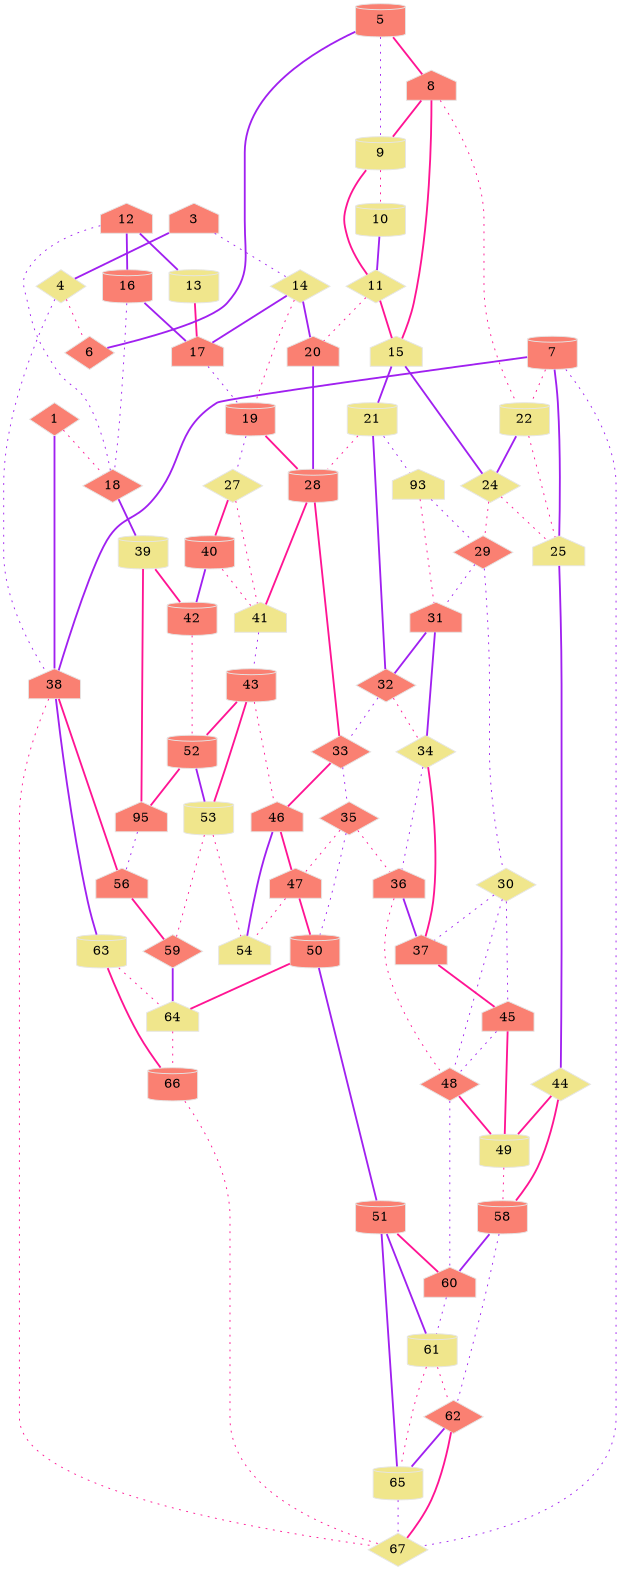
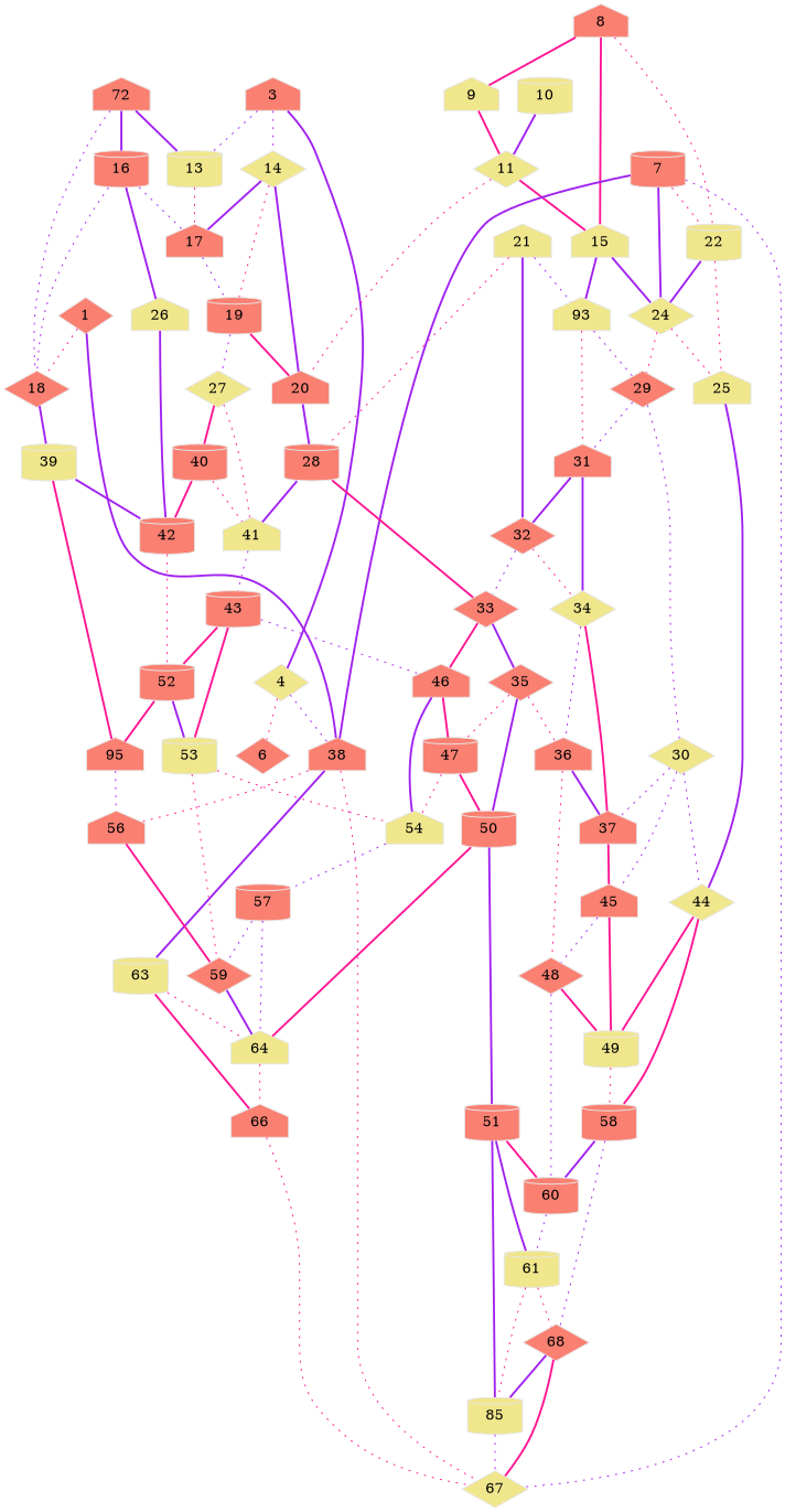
  graph {
    node [color=gray90 fillcolor=salmon shape=house style=filled]
    edge [color=purple style=bold weight=1.0]
    1 [shape=diamond]
    18 [shape=diamond]
    38
    39 [fillcolor=khaki shape=cylinder]
    67 [fillcolor=khaki shape=diamond]
    56
    63 [fillcolor=khaki shape=cylinder]
-   12
+   12 [label=72]
    13 [fillcolor=khaki shape=cylinder]
    16 [shape=cylinder]
    17
    3
    4 [fillcolor=khaki shape=diamond]
    14 [fillcolor=khaki shape=diamond]
    6 [shape=diamond]
    20
    19 [shape=cylinder]
-   5 [shape=cylinder]
    8
-   9 [fillcolor=khaki shape=cylinder]
+   9 [fillcolor=khaki]
    22 [fillcolor=khaki shape=cylinder]
    15 [fillcolor=khaki]
    10 [fillcolor=khaki shape=cylinder]
    11 [fillcolor=khaki shape=diamond]
    7 [shape=cylinder]
    25 [fillcolor=khaki]
    24 [fillcolor=khaki shape=diamond]
    44 [fillcolor=khaki shape=diamond]
-   21 [fillcolor=khaki shape=cylinder]
+   21 [fillcolor=khaki]
    28 [shape=cylinder]
+   26 [fillcolor=khaki]
    27 [fillcolor=khaki shape=diamond]
    n33 [fillcolor=khaki label=93]
    32 [shape=diamond]
    29 [shape=diamond]
    42 [shape=cylinder]
    n37 [label=95]
    40 [shape=cylinder]
    41 [fillcolor=khaki]
    33 [shape=diamond]
    31
    34 [fillcolor=khaki shape=diamond]
    30 [fillcolor=khaki shape=diamond]
    49 [fillcolor=khaki shape=cylinder]
    58 [shape=cylinder]
    52 [shape=cylinder]
    43 [shape=cylinder]
    35 [shape=diamond]
    46
    37
    45
    48 [shape=diamond]
    36
-   47
+   47 [shape=cylinder]
    50 [shape=cylinder]
    54 [fillcolor=khaki]
    51 [shape=cylinder]
    64 [fillcolor=khaki]
-   60
+   60 [shape=cylinder]
    59 [shape=diamond]
-   66 [shape=cylinder]
+   66
    53 [fillcolor=khaki shape=cylinder]
-   62 [shape=diamond]
+   62 [shape=diamond label=68]
+   57 [shape=cylinder]
    61 [fillcolor=khaki shape=cylinder]
-   65 [fillcolor=khaki shape=cylinder]
+   65 [fillcolor=khaki shape=cylinder label=85]
    1 -- 18 [color=deeppink style=dotted]
    1 -- 38
    18 -- 39
    38 -- 67 [color=deeppink style=dotted]
-   38 -- 56 [color=deeppink]
+   38 -- 56 [color=deeppink style=dotted]
    38 -- 63
-   39 -- 42 [color=deeppink]
+   39 -- 42
    39 -- n37 [color=deeppink]
    56 -- 59 [color=deeppink]
    63 -- 64 [color=deeppink style=dotted]
    63 -- 66 [color=deeppink]
    12 -- 18 [style=dotted]
    12 -- 13
    12 -- 16
-   13 -- 17 [color=deeppink]
+   13 -- 17 [color=deeppink style=dotted]
    16 -- 18 [style=dotted]
-   16 -- 17
+   16 -- 17 [style=dotted]
+   16 -- 26
    17 -- 19 [style=dotted]
+   3 -- 13 [style=dotted]
    3 -- 4
    3 -- 14 [style=dotted]
    4 -- 38 [style=dotted]
    4 -- 6 [color=deeppink style=dotted]
    14 -- 17
    14 -- 20
    14 -- 19 [color=deeppink style=dotted]
    20 -- 28
-   19 -- 28 [color=deeppink]
+   19 -- 20 [color=deeppink]
    19 -- 27 [style=dotted]
-   5 -- 6
-   5 -- 8 [color=deeppink]
-   5 -- 9 [style=dotted]
    8 -- 9 [color=deeppink]
    8 -- 22 [color=deeppink style=dotted]
    8 -- 15 [color=deeppink]
-   9 -- 10 [color=deeppink style=dotted]
    9 -- 11 [color=deeppink]
    22 -- 25 [color=deeppink style=dotted]
    22 -- 24
    15 -- 24
-   15 -- 21
+   15 -- n33
    10 -- 11
    11 -- 20 [color=deeppink style=dotted]
    11 -- 15 [color=deeppink]
    7 -- 38
    7 -- 67 [style=dotted]
    7 -- 22 [color=deeppink style=dotted]
-   7 -- 25
+   7 -- 24
    25 -- 44
    24 -- 25 [color=deeppink style=dotted]
    24 -- 29 [color=deeppink style=dotted]
    44 -- 49 [color=deeppink]
    44 -- 58 [color=deeppink]
    21 -- 28 [color=deeppink style=dotted]
    21 -- n33 [style=dotted]
    21 -- 32
-   28 -- 41 [color=deeppink]
+   28 -- 41
    28 -- 33 [color=deeppink]
+   26 -- 42
    27 -- 40 [color=deeppink weight=2.0]
    27 -- 41 [color=deeppink style=dotted]
    n33 -- 29 [style=dotted]
    n33 -- 31 [color=deeppink style=dotted]
    32 -- 33 [style=dotted]
    32 -- 34 [color=deeppink style=dotted]
    29 -- 31 [style=dotted]
    29 -- 30 [style=dotted]
    42 -- 52 [color=deeppink style=dotted]
    n37 -- 56 [style=dotted weight=2.0]
-   40 -- 42
+   40 -- 42 [color=deeppink]
    40 -- 41 [color=deeppink style=dotted]
    41 -- 43 [style=dotted]
-   33 -- 35 [style=dotted]
+   33 -- 35
    33 -- 46 [color=deeppink]
    31 -- 32
    31 -- 34
    34 -- 37 [color=deeppink]
    34 -- 36 [style=dotted]
-   30 -- 48 [style=dotted]
+   30 -- 44 [style=dotted]
    30 -- 37 [style=dotted]
    30 -- 45 [style=dotted]
    49 -- 58 [color=deeppink style=dotted]
    58 -- 60
    58 -- 62 [style=dotted]
    52 -- n37 [color=deeppink]
    52 -- 53
    43 -- 52 [color=deeppink]
-   43 -- 46 [color=deeppink style=dotted]
+   43 -- 46 [style=dotted]
    43 -- 53 [color=deeppink]
    35 -- 36 [color=deeppink style=dotted]
    35 -- 47 [color=deeppink style=dotted]
-   35 -- 50 [style=dotted]
+   35 -- 50
    46 -- 47 [color=deeppink]
    46 -- 54
    37 -- 45 [color=deeppink]
    45 -- 49 [color=deeppink]
    45 -- 48 [style=dotted]
    48 -- 49 [color=deeppink]
    48 -- 60 [style=dotted]
    36 -- 37
    36 -- 48 [color=deeppink style=dotted]
    47 -- 50 [color=deeppink]
    47 -- 54 [color=deeppink style=dotted]
    50 -- 51
    50 -- 64 [color=deeppink]
+   54 -- 57 [style=dotted]
    51 -- 60 [color=deeppink]
    51 -- 61
    51 -- 65
    64 -- 66 [color=deeppink style=dotted]
    60 -- 61 [style=dotted]
    59 -- 64
    66 -- 67 [color=deeppink style=dotted]
    53 -- 54 [color=deeppink style=dotted]
    53 -- 59 [color=deeppink style=dotted]
    62 -- 67 [color=deeppink]
    62 -- 65
+   57 -- 64 [style=dotted]
+   57 -- 59 [style=dotted]
    61 -- 62 [color=deeppink style=dotted]
    61 -- 65 [color=deeppink style=dotted]
    65 -- 67 [style=dotted]
  }
